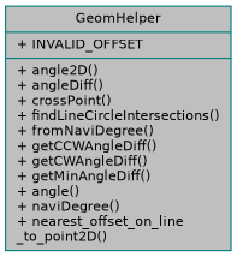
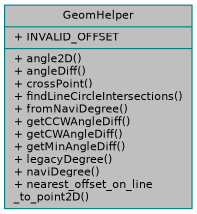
  digraph {
-   n1 [color=teal fillcolor=grey75 fontcolor=black fontname=Helvetica fontsize=10 height=0.2 label="{GeomHelper\n|+ INVALID_OFFSET\l|+ angle2D()\l+ angleDiff()\l+ crossPoint()\l+ findLineCircleIntersections()\l+ fromNaviDegree()\l+ getCCWAngleDiff()\l+ getCWAngleDiff()\l+ getMinAngleDiff()\l+ angle()\l+ naviDegree()\l+ nearest_offset_on_line\l_to_point2D()\l}" shape=record style=filled width=0.4]
+   n1 [color=teal fillcolor=grey75 fontcolor=black fontname=Helvetica fontsize=10 height=0.2 label="{GeomHelper\n|+ INVALID_OFFSET\l|+ angle2D()\l+ angleDiff()\l+ crossPoint()\l+ findLineCircleIntersections()\l+ fromNaviDegree()\l+ getCCWAngleDiff()\l+ getCWAngleDiff()\l+ getMinAngleDiff()\l+ legacyDegree()\l+ naviDegree()\l+ nearest_offset_on_line\l_to_point2D()\l}" shape=record style=filled width=0.4]
  }
